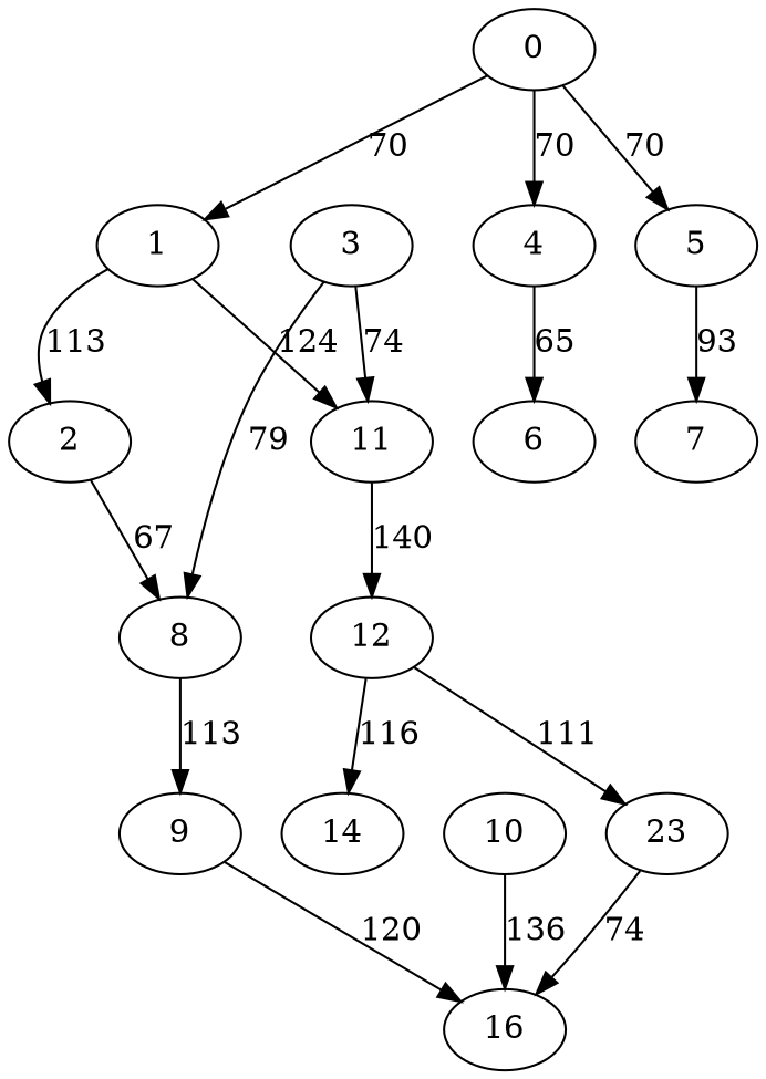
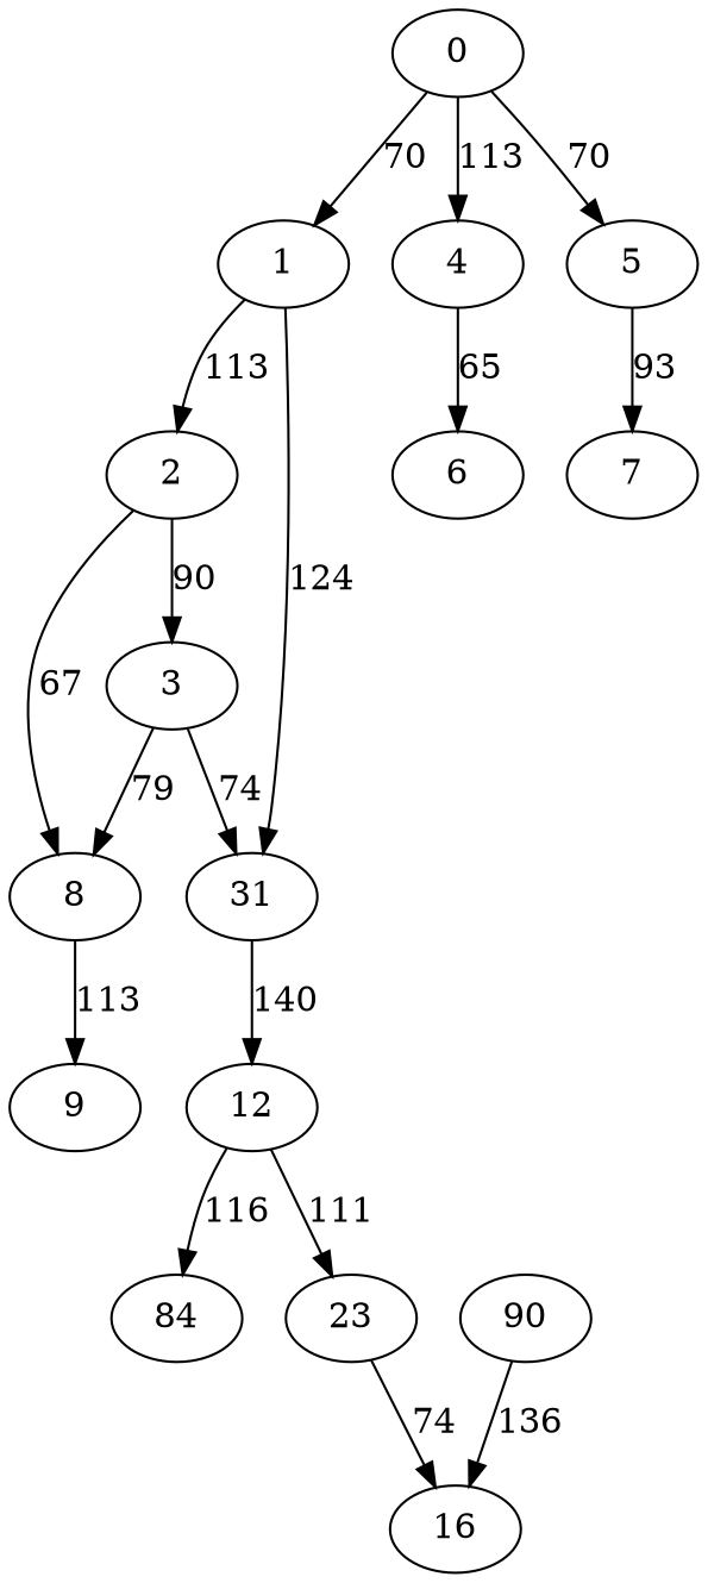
  digraph {
    0
    1
    4
    5
    2
-   11
+   11 [label=31]
    6
    7
    3
    8
    12
    9
-   14
+   14 [label=84]
    n14 [label=23]
-   10
+   10 [label=90]
    16
    0 -> 1 [label=70]
-   0 -> 4 [label=70]
+   0 -> 4 [label=113]
    0 -> 5 [label=70]
    1 -> 2 [label=113]
    1 -> 11 [label=124]
    4 -> 6 [label=65]
    5 -> 7 [label=93]
+   2 -> 3 [label=90]
    2 -> 8 [label=67]
    11 -> 12 [label=140]
    3 -> 11 [label=74]
    3 -> 8 [label=79]
    8 -> 9 [label=113]
    12 -> 14 [label=116]
    12 -> n14 [label=111]
-   9 -> 16 [label=120]
    n14 -> 16 [label=74]
    10 -> 16 [label=136]
  }
